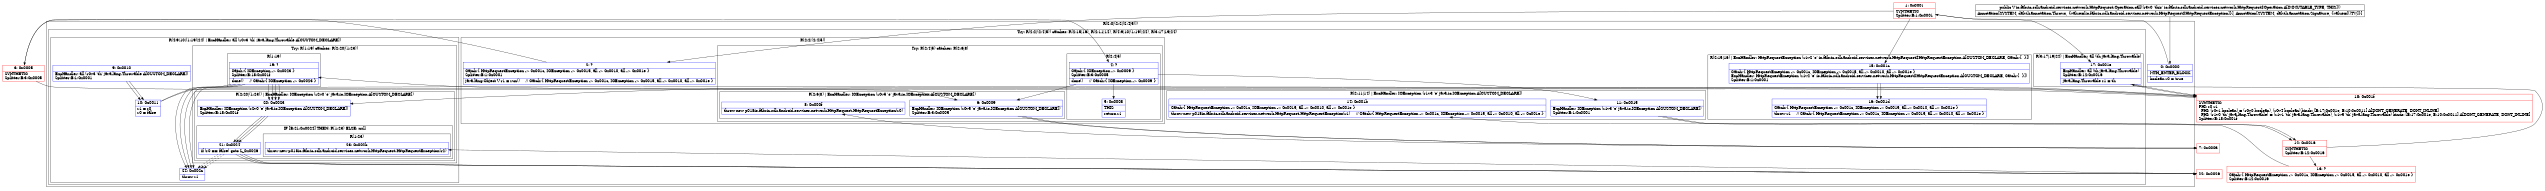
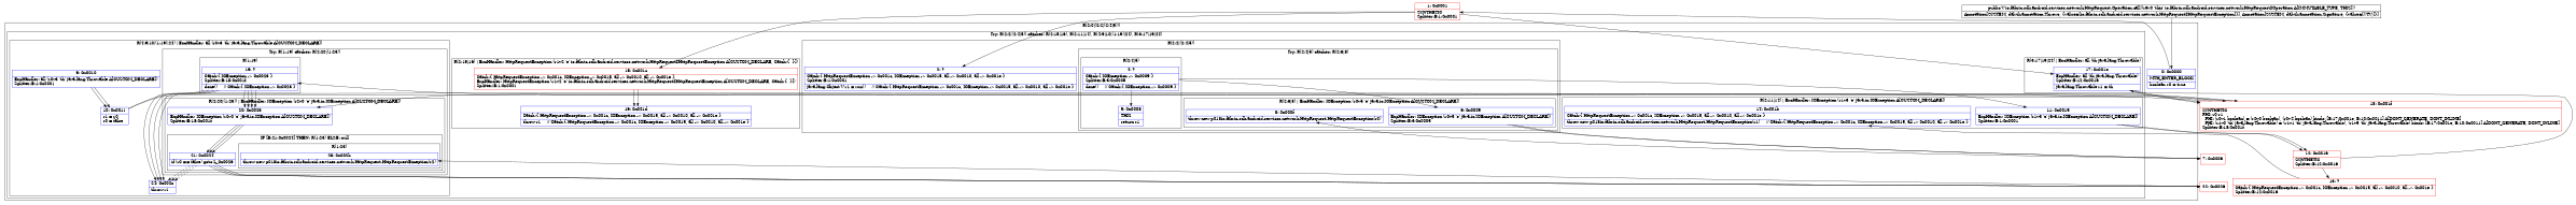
  digraph {
    node [color=blue shape=record]
    n1 [label="{4\:\ ?|Catch:\{ IOException \-\> 0x0009 \}\lSplitter:B:3:0x0005\l|done()     \/\/ Catch:\{ IOException \-\> 0x0009 \}\l}"]
    n2 [label="{5\:\ 0x0008|THIS\l|return r1\l}"]
    n3 [label="{6\:\ 0x0009|ExcHandler: IOException (r0v5 'e' java.io.IOException A[CUSTOM_DECLARE])\lSplitter:B:3:0x0005\l}"]
    n4 [label="{8\:\ 0x000f|throw new p018io.fabric.sdk.android.services.network.HttpRequest.HttpRequestException(r0)\l}"]
    n5 [label="{2\:\ ?|Catch:\{ HttpRequestException \-\> 0x001c, IOException \-\> 0x0015, all \-\> 0x0010, all \-\> 0x001e \}\lSplitter:B:1:0x0001\l|java.lang.Object V r1 = run()     \/\/ Catch:\{ HttpRequestException \-\> 0x001c, IOException \-\> 0x0015, all \-\> 0x0010, all \-\> 0x001e \}\l}"]
-   n6 [label="{15\:\ 0x001c|Catch:\{ HttpRequestException \-\> 0x001c, IOException \-\> 0x0015, all \-\> 0x0010, all \-\> 0x001e \}\lExcHandler: HttpRequestException (r1v2 'e' io.fabric.sdk.android.services.network.HttpRequest$HttpRequestException A[CUSTOM_DECLARE, Catch:\{  \}])\lSplitter:B:1:0x0001\l}"]
+   n6 [color=red label="{15\:\ 0x001c|Catch:\{ HttpRequestException \-\> 0x001c, IOException \-\> 0x0015, all \-\> 0x0010, all \-\> 0x001e \}\lExcHandler: HttpRequestException (r1v2 'e' io.fabric.sdk.android.services.network.HttpRequest$HttpRequestException A[CUSTOM_DECLARE, Catch:\{  \}])\lSplitter:B:1:0x0001\l}"]
    n7 [label="{16\:\ 0x001d|Catch:\{ HttpRequestException \-\> 0x001c, IOException \-\> 0x0015, all \-\> 0x0010, all \-\> 0x001e \}\l|throw r1     \/\/ Catch:\{ HttpRequestException \-\> 0x001c, IOException \-\> 0x0015, all \-\> 0x0010, all \-\> 0x001e \}\l}"]
    n8 [label="{11\:\ 0x0015|ExcHandler: IOException (r1v3 'e' java.io.IOException A[CUSTOM_DECLARE])\lSplitter:B:1:0x0001\l}"]
    n9 [label="{14\:\ 0x001b|Catch:\{ HttpRequestException \-\> 0x001c, IOException \-\> 0x0015, all \-\> 0x0010, all \-\> 0x001e \}\l|throw new p018io.fabric.sdk.android.services.network.HttpRequest.HttpRequestException(r1)     \/\/ Catch:\{ HttpRequestException \-\> 0x001c, IOException \-\> 0x0015, all \-\> 0x0010, all \-\> 0x001e \}\l}"]
    n10 [label="{19\:\ ?|Catch:\{ IOException \-\> 0x0023 \}\lSplitter:B:18:0x001f\l|done()     \/\/ Catch:\{ IOException \-\> 0x0023 \}\l}"]
    n11 [label="{23\:\ 0x002b|throw new p018io.fabric.sdk.android.services.network.HttpRequest.HttpRequestException(r2)\l}"]
    n12 [label="{21\:\ 0x0024|if (r0 == false) goto L_0x0026\l}"]
    n13 [label="{20\:\ 0x0023|ExcHandler: IOException (r2v0 'e' java.io.IOException A[CUSTOM_DECLARE])\lSplitter:B:18:0x001f\l}"]
    n14 [label="{9\:\ 0x0010|ExcHandler: all (r0v3 'th' java.lang.Throwable A[CUSTOM_DECLARE])\lSplitter:B:1:0x0001\l}"]
    n15 [label="{10\:\ 0x0011|r1 = r0\lr0 = false\l}"]
    n16 [label="{24\:\ 0x002c|throw r1\l}"]
    n17 [label="{17\:\ 0x001e|ExcHandler: all (th java.lang.Throwable)\lSplitter:B:12:0x0016\l|java.lang.Throwable r1 = th\l}"]
    n18 [label="{0\:\ 0x0000|MTH_ENTER_BLOCK\l|boolean r0 = true\l}"]
    n19 [color=red label="{7\:\ 0x000a}"]
-   n20 [color=red label="{3\:\ 0x0005|SYNTHETIC\lSplitter:B:3:0x0005\l}"]
    n21 [color=red label="{12\:\ 0x0016|SYNTHETIC\lSplitter:B:12:0x0016\l}"]
    n22 [color=red label="{22\:\ 0x0026}"]
    n23 [color=red label="{18\:\ 0x001f|SYNTHETIC\lPHI: r0 r1 \l  PHI: (r0v1 boolean) = (r0v0 boolean), (r0v4 boolean) binds: [B:17:0x001e, B:10:0x0011] A[DONT_GENERATE, DONT_INLINE]\l  PHI: (r1v0 'th' java.lang.Throwable) = (r1v1 'th' java.lang.Throwable), (r1v5 'th' java.lang.Throwable) binds: [B:17:0x001e, B:10:0x0011] A[DONT_GENERATE, DONT_INLINE]\lSplitter:B:18:0x001f\l}"]
    n24 [color=red label="{1\:\ 0x0001|SYNTHETIC\lSplitter:B:1:0x0001\l}"]
    n25 [color=red label="{13\:\ ?|Catch:\{ HttpRequestException \-\> 0x001c, IOException \-\> 0x0015, all \-\> 0x0010, all \-\> 0x001e \}\lSplitter:B:12:0x0016\l}"]
    n26 [label="{public V io.fabric.sdk.android.services.network.HttpRequest.Operation.call((r3v0 'this' io.fabric.sdk.android.services.network.HttpRequest$Operation A[IMMUTABLE_TYPE, THIS]))  | Annotation[SYSTEM, dalvik.annotation.Throws, \{value=[io.fabric.sdk.android.services.network.HttpRequest$HttpRequestException]\}], Annotation[SYSTEM, dalvik.annotation.Signature, \{value=[()TV;]\}]\l}" color=""]
    subgraph cluster_1 {
      label="R(2:0|(2:2|(2:4|5)))"
      n18
      subgraph cluster_2 {
        label="Try: R(2:2|(2:4|5)) catches: R(2:15|16), R(2:11|14), R(4:9|10|(1:19)|24), R(3:17|19|24)"
        subgraph cluster_3 {
          label="R(2:2|(2:4|5))"
          n5
          subgraph cluster_4 {
            label="Try: R(2:4|5) catches: R(2:6|8)"
            subgraph cluster_5 {
              label="R(2:4|5)"
              n1
              n2
            }
            subgraph cluster_6 {
              label="R(2:6|8) | ExcHandler: IOException (r0v5 'e' java.io.IOException A[CUSTOM_DECLARE])\l"
              n3
              n4
            }
          }
        }
        subgraph cluster_7 {
          label="R(2:15|16) | ExcHandler: HttpRequestException (r1v2 'e' io.fabric.sdk.android.services.network.HttpRequest$HttpRequestException A[CUSTOM_DECLARE, Catch:\{  \}])\l"
          n6
          n7
        }
        subgraph cluster_8 {
          label="R(2:11|14) | ExcHandler: IOException (r1v3 'e' java.io.IOException A[CUSTOM_DECLARE])\l"
          n8
          n9
        }
        subgraph cluster_9 {
          label="R(4:9|10|(1:19)|24) | ExcHandler: all (r0v3 'th' java.lang.Throwable A[CUSTOM_DECLARE])\l"
          n14
          n15
          n16
          subgraph cluster_10 {
            label="Try: R(1:19) catches: R(2:20|(1:23))"
            subgraph cluster_11 {
              label="R(1:19)"
              n10
            }
            subgraph cluster_12 {
              label="R(2:20|(1:23)) | ExcHandler: IOException (r2v0 'e' java.io.IOException A[CUSTOM_DECLARE])\l"
              n13
              subgraph cluster_13 {
                label="IF [B:21:0x0024] THEN: R(1:23) ELSE: null"
                n12
                subgraph cluster_14 {
                  label="R(1:23)"
                  n11
                }
              }
            }
          }
        }
        subgraph cluster_15 {
          label="R(3:17|19|24) | ExcHandler: all (th java.lang.Throwable)\l"
          n17
        }
      }
    }
    subgraph cluster_16 {
      label="R(2:6|8) | ExcHandler: IOException (r0v5 'e' java.io.IOException A[CUSTOM_DECLARE])\l"
    }
    subgraph cluster_17 {
      label="R(2:15|16) | ExcHandler: HttpRequestException (r1v2 'e' io.fabric.sdk.android.services.network.HttpRequest$HttpRequestException A[CUSTOM_DECLARE, Catch:\{  \}])\l"
    }
    subgraph cluster_18 {
      label="R(2:11|14) | ExcHandler: IOException (r1v3 'e' java.io.IOException A[CUSTOM_DECLARE])\l"
    }
    subgraph cluster_19 {
      label="R(4:9|10|(1:19)|24) | ExcHandler: all (r0v3 'th' java.lang.Throwable A[CUSTOM_DECLARE])\l"
      subgraph cluster_20 {
        label="Try: R(1:19) catches: R(2:20|(1:23))"
        subgraph cluster_21 {
          label="R(1:19)"
        }
        subgraph cluster_22 {
          label="R(2:20|(1:23)) | ExcHandler: IOException (r2v0 'e' java.io.IOException A[CUSTOM_DECLARE])\l"
          subgraph cluster_23 {
            label="IF [B:21:0x0024] THEN: R(1:23) ELSE: null"
            subgraph cluster_24 {
              label="R(1:23)"
            }
          }
        }
      }
    }
    subgraph cluster_25 {
      label="R(3:17|19|24) | ExcHandler: all (th java.lang.Throwable)\l"
    }
    subgraph cluster_26 {
      label="R(2:20|(1:23)) | ExcHandler: IOException (r2v0 'e' java.io.IOException A[CUSTOM_DECLARE])\l"
      subgraph cluster_27 {
        label="IF [B:21:0x0024] THEN: R(1:23) ELSE: null"
        subgraph cluster_28 {
          label="R(1:23)"
        }
      }
    }
    n1 -> n2
    n1 -> n3
    n1 -> n8
    n3 -> n19
    n3 -> n19
-   n5 -> n20
    n6 -> n7
    n6 -> n7
    n8 -> n21
    n8 -> n21
    n10 -> n13
    n10 -> n13
    n10 -> n13
    n10 -> n13
    n10 -> n16
    n10 -> n16
    n10 -> n16
    n10 -> n16
    n12 -> n16 [style=dashed]
    n12 -> n16 [style=dashed]
    n12 -> n16 [style=dashed]
    n12 -> n22
    n12 -> n22
    n12 -> n22
    n13 -> n12
    n13 -> n12
    n13 -> n12
    n14 -> n15
    n14 -> n15
    n15 -> n23
    n15 -> n23
    n17 -> n23
    n17 -> n23
    n18 -> n24
    n19 -> n4
-   n20 -> n1
-   n20 -> n3
    n21 -> n17
    n21 -> n25
    n22 -> n11
    n23 -> n10
    n23 -> n13
    n24 -> n5
    n24 -> n6
    n24 -> n17
    n25 -> n9
    n26 -> n18
  }
